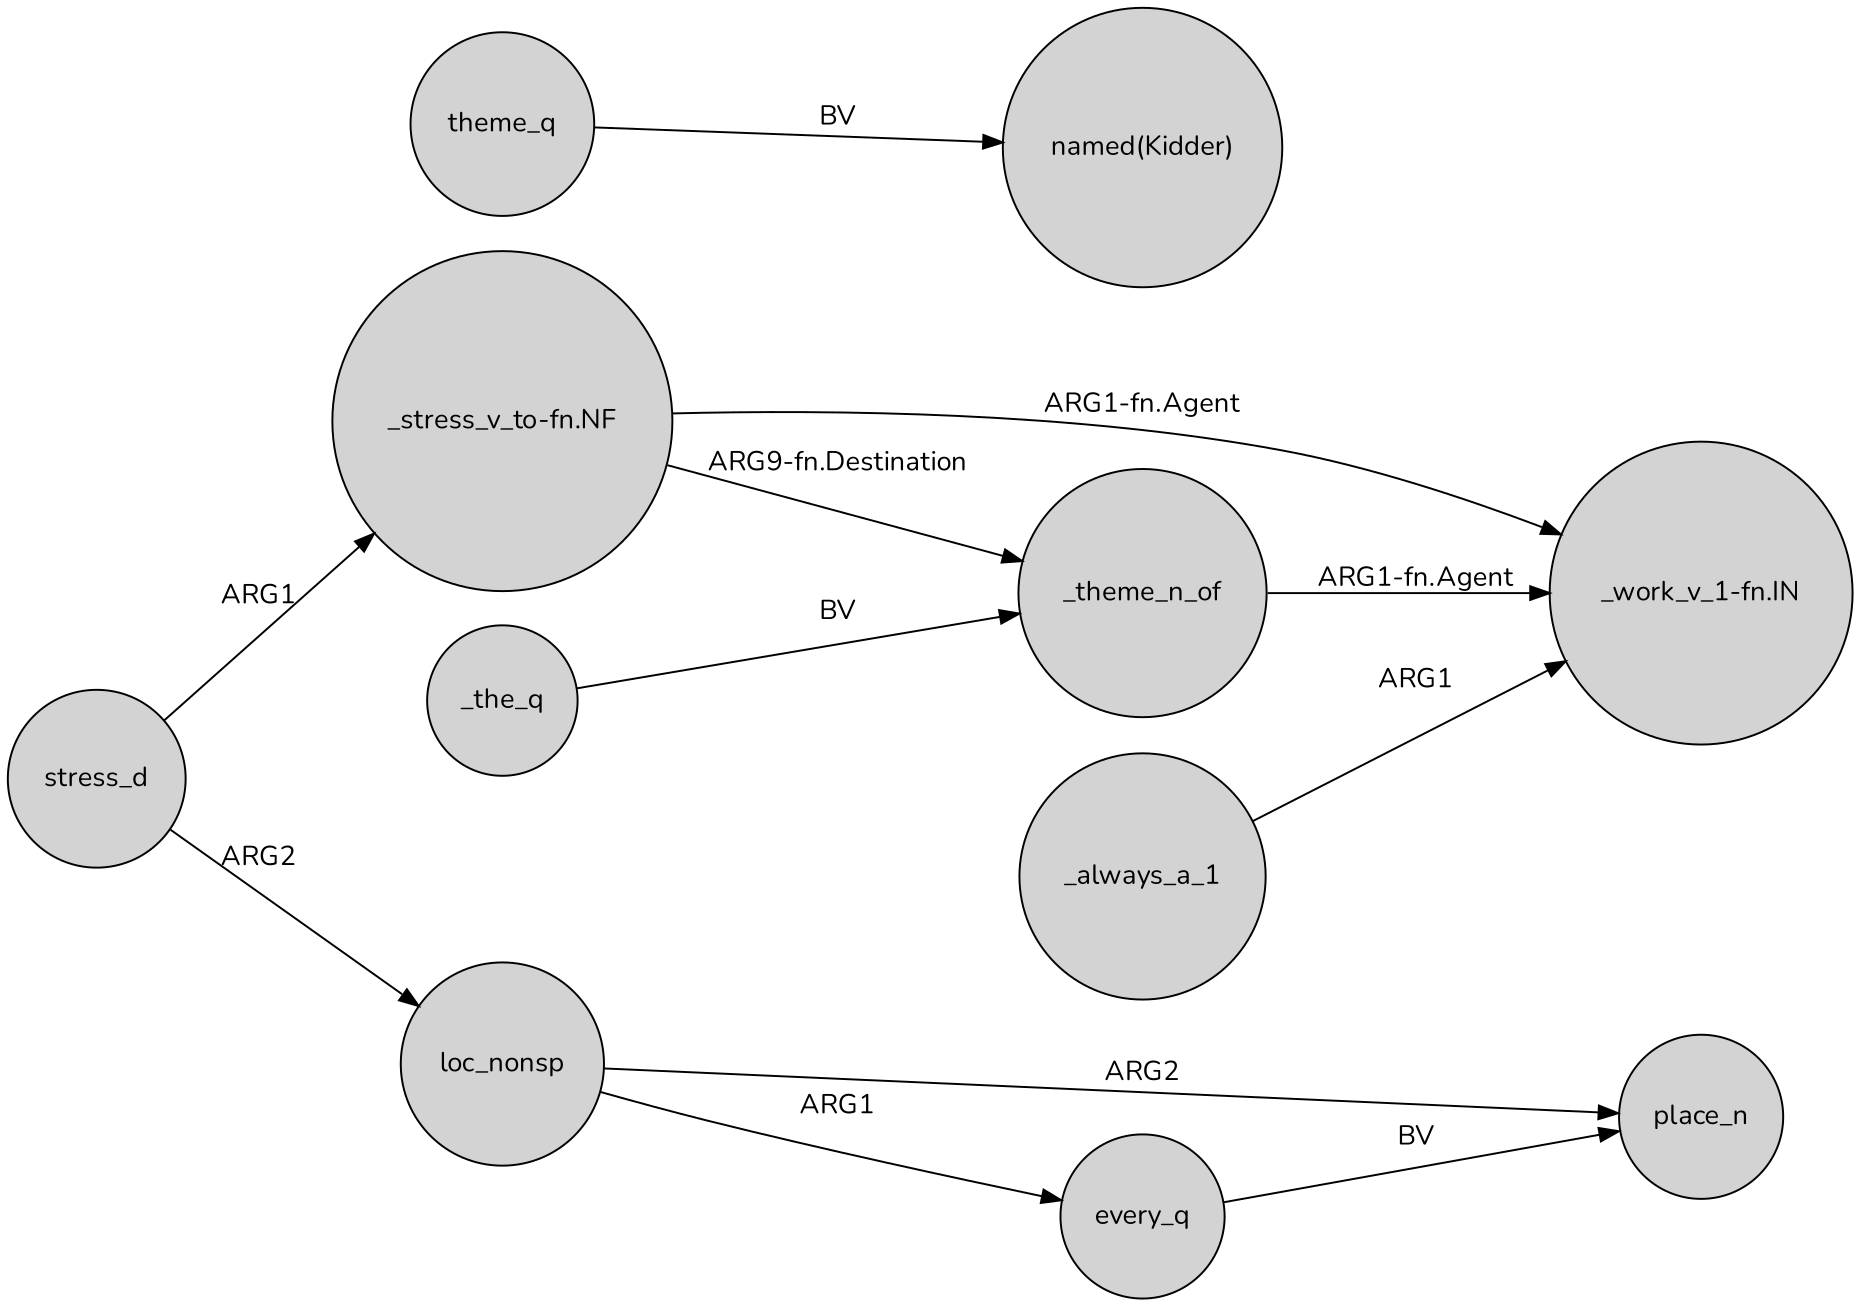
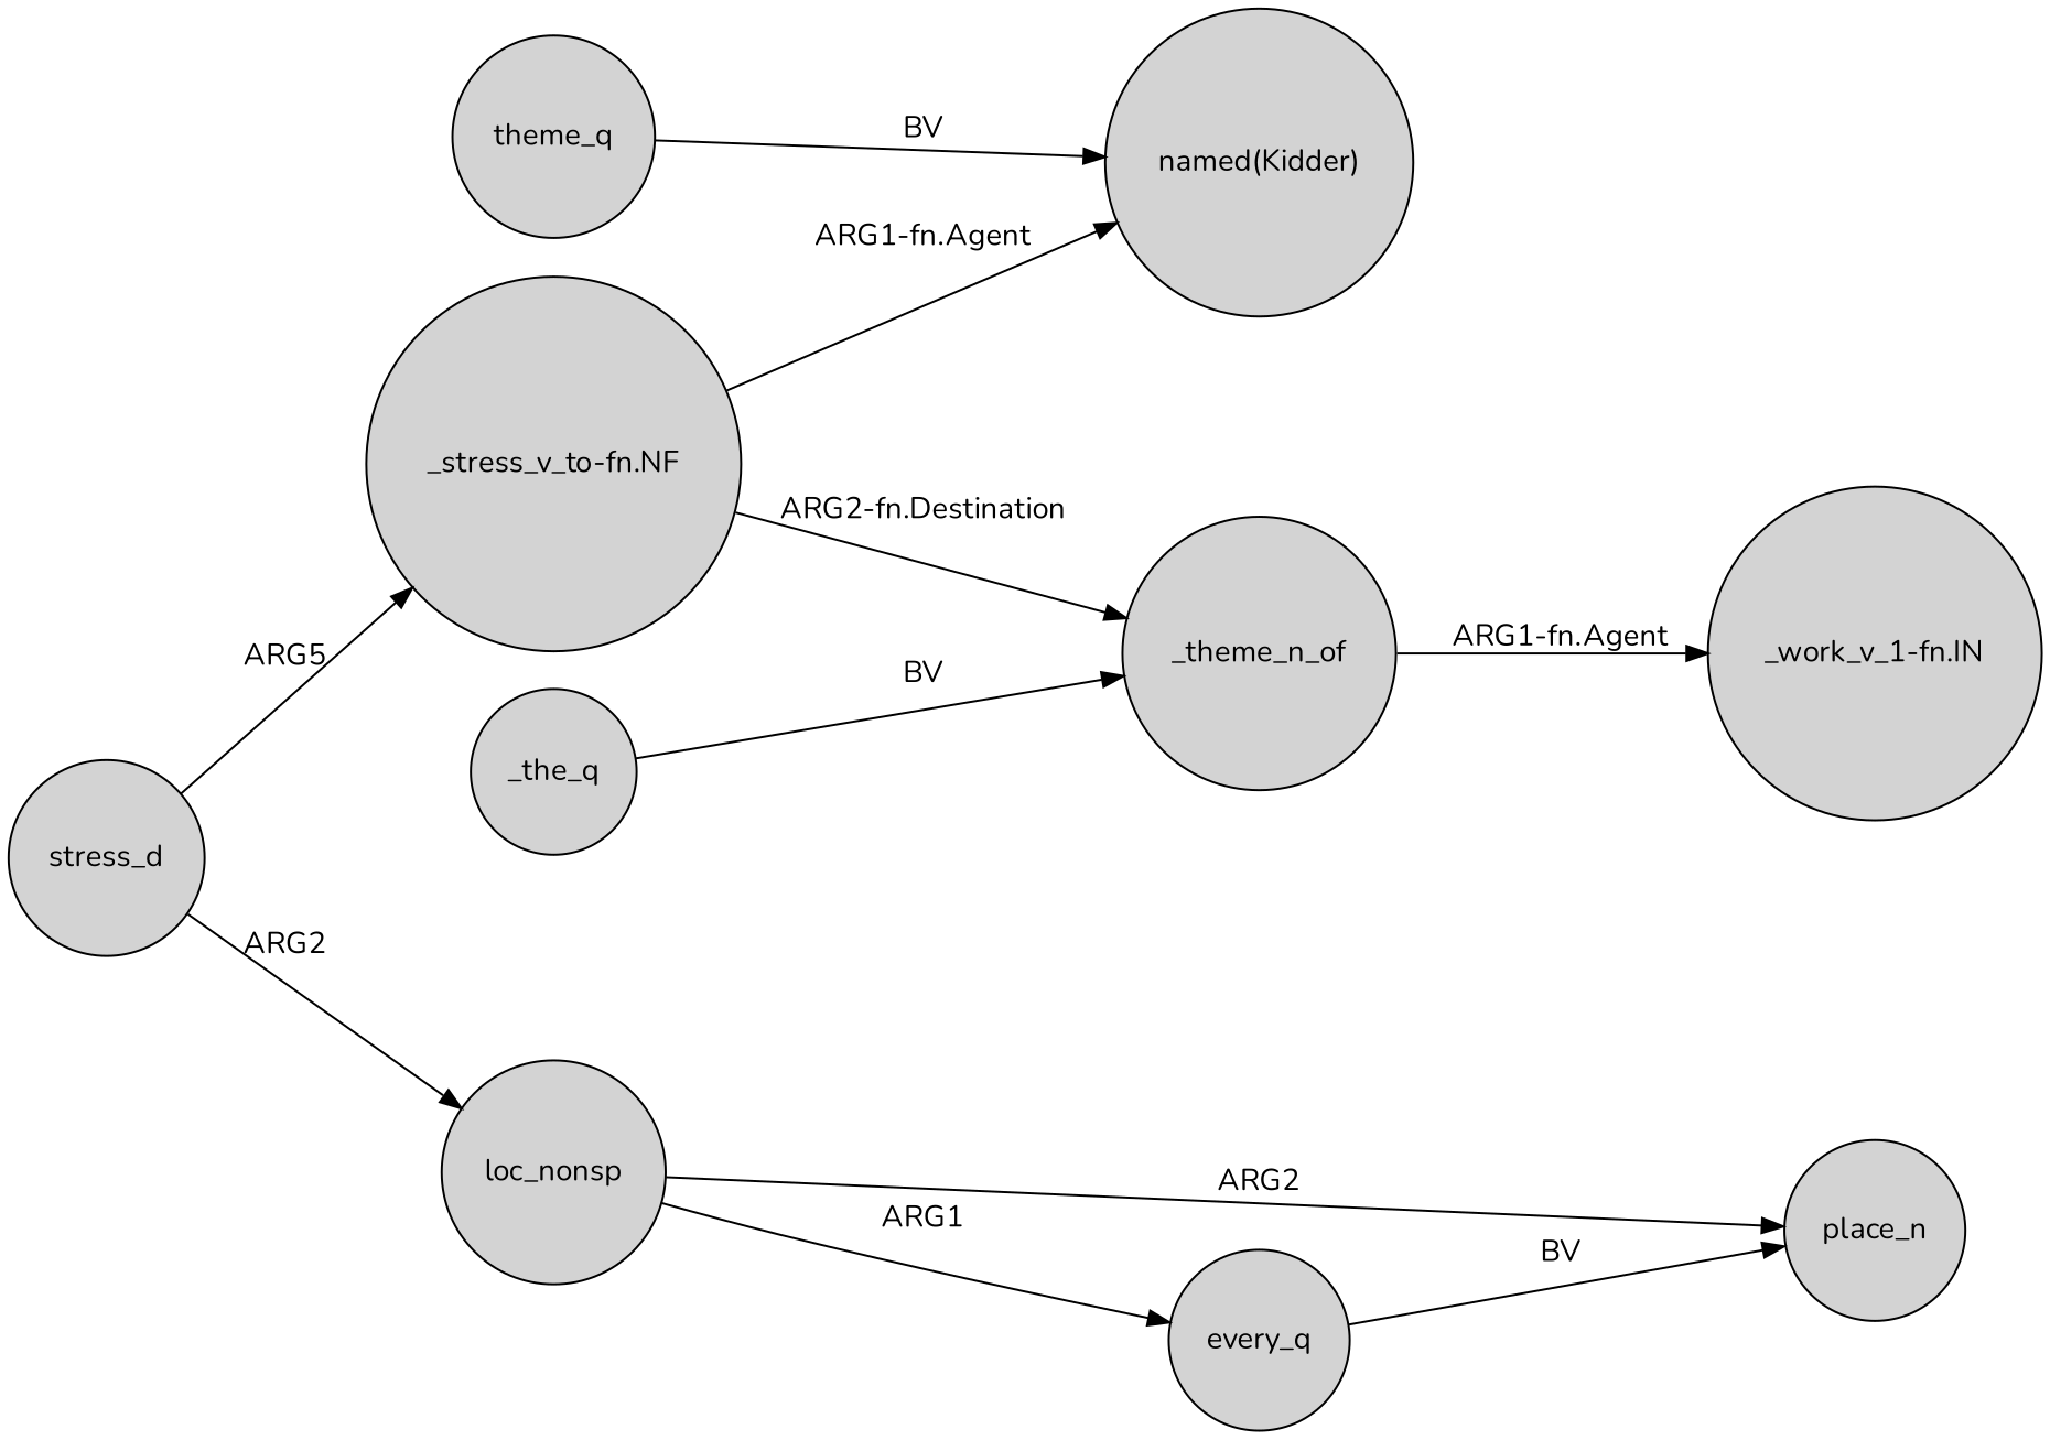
  digraph {
    fontname=Nunito
    rankdir=LR
    node [fontname=Nunito shape=circle style=filled]
    edge [fontname=Nunito]
    "_stress_v_to-fn.NF"
    "named(Kidder)"
    _theme_n_of
    "_work_v_1-fn.IN"
    n5 [label=stress_d]
    loc_nonsp
    place_n
    every_q
-   _always_a_1
    n10 [label=theme_q]
    _the_q
-   "_stress_v_to-fn.NF" -> "_work_v_1-fn.IN" [label="ARG1-fn.Agent"]
-   "_stress_v_to-fn.NF" -> _theme_n_of [label="ARG9-fn.Destination"]
+   "_stress_v_to-fn.NF" -> "named(Kidder)" [label="ARG1-fn.Agent"]
+   "_stress_v_to-fn.NF" -> _theme_n_of [label="ARG2-fn.Destination"]
    _theme_n_of -> "_work_v_1-fn.IN" [label="ARG1-fn.Agent"]
-   n5 -> "_stress_v_to-fn.NF" [label=ARG1]
+   n5 -> "_stress_v_to-fn.NF" [label=ARG5]
    n5 -> loc_nonsp [label=ARG2]
    loc_nonsp -> place_n [label=ARG2]
    loc_nonsp -> every_q [label=ARG1]
    every_q -> place_n [label=BV]
-   _always_a_1 -> "_work_v_1-fn.IN" [label=ARG1]
    n10 -> "named(Kidder)" [label=BV]
    _the_q -> _theme_n_of [label=BV]
  }
